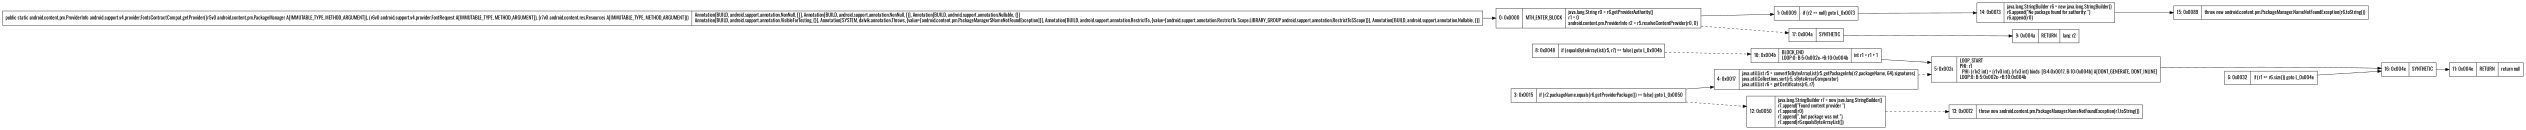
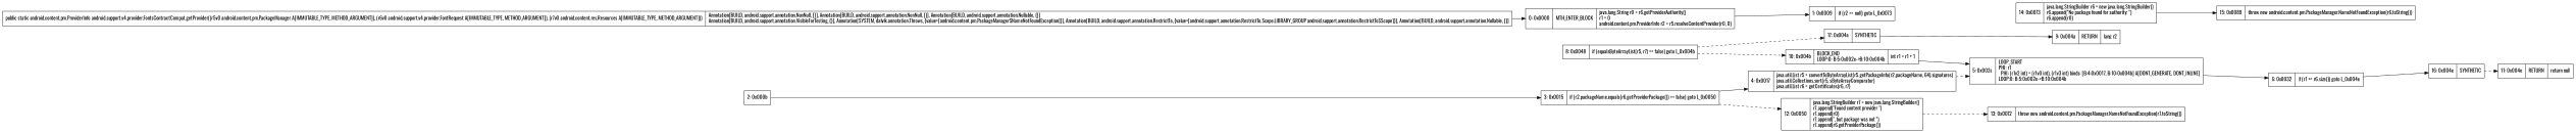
  digraph {
    fontname=Oswald
    rankdir=LR
    node [fontname=Oswald shape=record]
    edge [fontname=Oswald]
    n1 [label="{0\:\ 0x0000|MTH_ENTER_BLOCK\l|java.lang.String r0 = r6.getProviderAuthority()\lr1 = 0\landroid.content.pm.ProviderInfo r2 = r5.resolveContentProvider(r0, 0)\l}"]
    n2 [label="{1\:\ 0x0009|if (r2 == null) goto L_0x0073\l}"]
    n3 [label="{14\:\ 0x0073|java.lang.StringBuilder r6 = new java.lang.StringBuilder()\lr6.append(\"No package found for authority: \")\lr6.append(r0)\l}"]
+   n4 [label="{2\:\ 0x000b}"]
    n5 [label="{3\:\ 0x0015|if (r2.packageName.equals(r6.getProviderPackage()) == false) goto L_0x0050\l}"]
    n6 [label="{15\:\ 0x0089|throw new android.content.pm.PackageManager.NameNotFoundException(r6.toString())\l}"]
    n7 [label="{4\:\ 0x0017|java.util.List r5 = convertToByteArrayList(r5.getPackageInfo(r2.packageName, 64).signatures)\ljava.util.Collections.sort(r5, sByteArrayComparator)\ljava.util.List r6 = getCertificates(r6, r7)\l}"]
-   n8 [label="{12\:\ 0x0050|java.lang.StringBuilder r7 = new java.lang.StringBuilder()\lr7.append(\"Found content provider \")\lr7.append(r0)\lr7.append(\", but package was not \")\lr7.append(r6.equalsByteArrayList())\l}"]
+   n8 [label="{12\:\ 0x0050|java.lang.StringBuilder r7 = new java.lang.StringBuilder()\lr7.append(\"Found content provider \")\lr7.append(r0)\lr7.append(\", but package was not \")\lr7.append(r6.getProviderPackage())\l}"]
    n9 [label="{5\:\ 0x002e|LOOP_START\lPHI: r1 \l  PHI: (r1v2 int) = (r1v0 int), (r1v3 int) binds: [B:4:0x0017, B:10:0x004b] A[DONT_GENERATE, DONT_INLINE]\lLOOP:0: B:5:0x002e\-\>B:10:0x004b\l}"]
    n10 [label="{13\:\ 0x0072|throw new android.content.pm.PackageManager.NameNotFoundException(r7.toString())\l}"]
    n11 [label="{6\:\ 0x0032|if (r1 \>= r6.size()) goto L_0x004e\l}"]
    n12 [label="{16\:\ 0x004e|SYNTHETIC\l}"]
    n13 [label="{11\:\ 0x004e|RETURN\l|return null\l}"]
    n14 [label="{8\:\ 0x0048|if (equalsByteArrayList(r5, r7) == false) goto L_0x004b\l}"]
    n15 [label="{10\:\ 0x004b|BLOCK_END\lLOOP:0: B:5:0x002e\-\>B:10:0x004b\l|int r1 = r1 + 1\l}"]
    n16 [label="{17\:\ 0x004a|SYNTHETIC\l}"]
    n17 [label="{9\:\ 0x004a|RETURN\l|lang r2\l}"]
    n18 [label="{public static android.content.pm.ProviderInfo android.support.v4.provider.FontsContractCompat.getProvider((r5v0 android.content.pm.PackageManager A[IMMUTABLE_TYPE, METHOD_ARGUMENT]), (r6v0 android.support.v4.provider.FontRequest A[IMMUTABLE_TYPE, METHOD_ARGUMENT]), (r7v0 android.content.res.Resources A[IMMUTABLE_TYPE, METHOD_ARGUMENT]))  | Annotation[BUILD, android.support.annotation.NonNull, \{\}], Annotation[BUILD, android.support.annotation.NonNull, \{\}], Annotation[BUILD, android.support.annotation.Nullable, \{\}]\lAnnotation[BUILD, android.support.annotation.VisibleForTesting, \{\}], Annotation[SYSTEM, dalvik.annotation.Throws, \{value=[android.content.pm.PackageManager$NameNotFoundException]\}], Annotation[BUILD, android.support.annotation.RestrictTo, \{value=[android.support.annotation.RestrictTo.Scope.LIBRARY_GROUP android.support.annotation.RestrictTo$Scope]\}], Annotation[BUILD, android.support.annotation.Nullable, \{\}]\l}"]
    n1 -> n2
-   n2 -> n3
    n3 -> n6
+   n4 -> n5
    n5 -> n7 [style=solid]
    n5 -> n8 [style=dashed]
    n7 -> n9 [style=dashed]
    n8 -> n10 [style=dashed]
-   n9 -> n12
+   n9 -> n11
    n11 -> n12
-   n12 -> n13
+   n12 -> n13 [style=dashed]
    n14 -> n15 [style=dashed]
-   n1 -> n16 [style=dashed]
+   n14 -> n16 [style=dashed]
    n15 -> n9
    n16 -> n17
    n18 -> n1
  }
